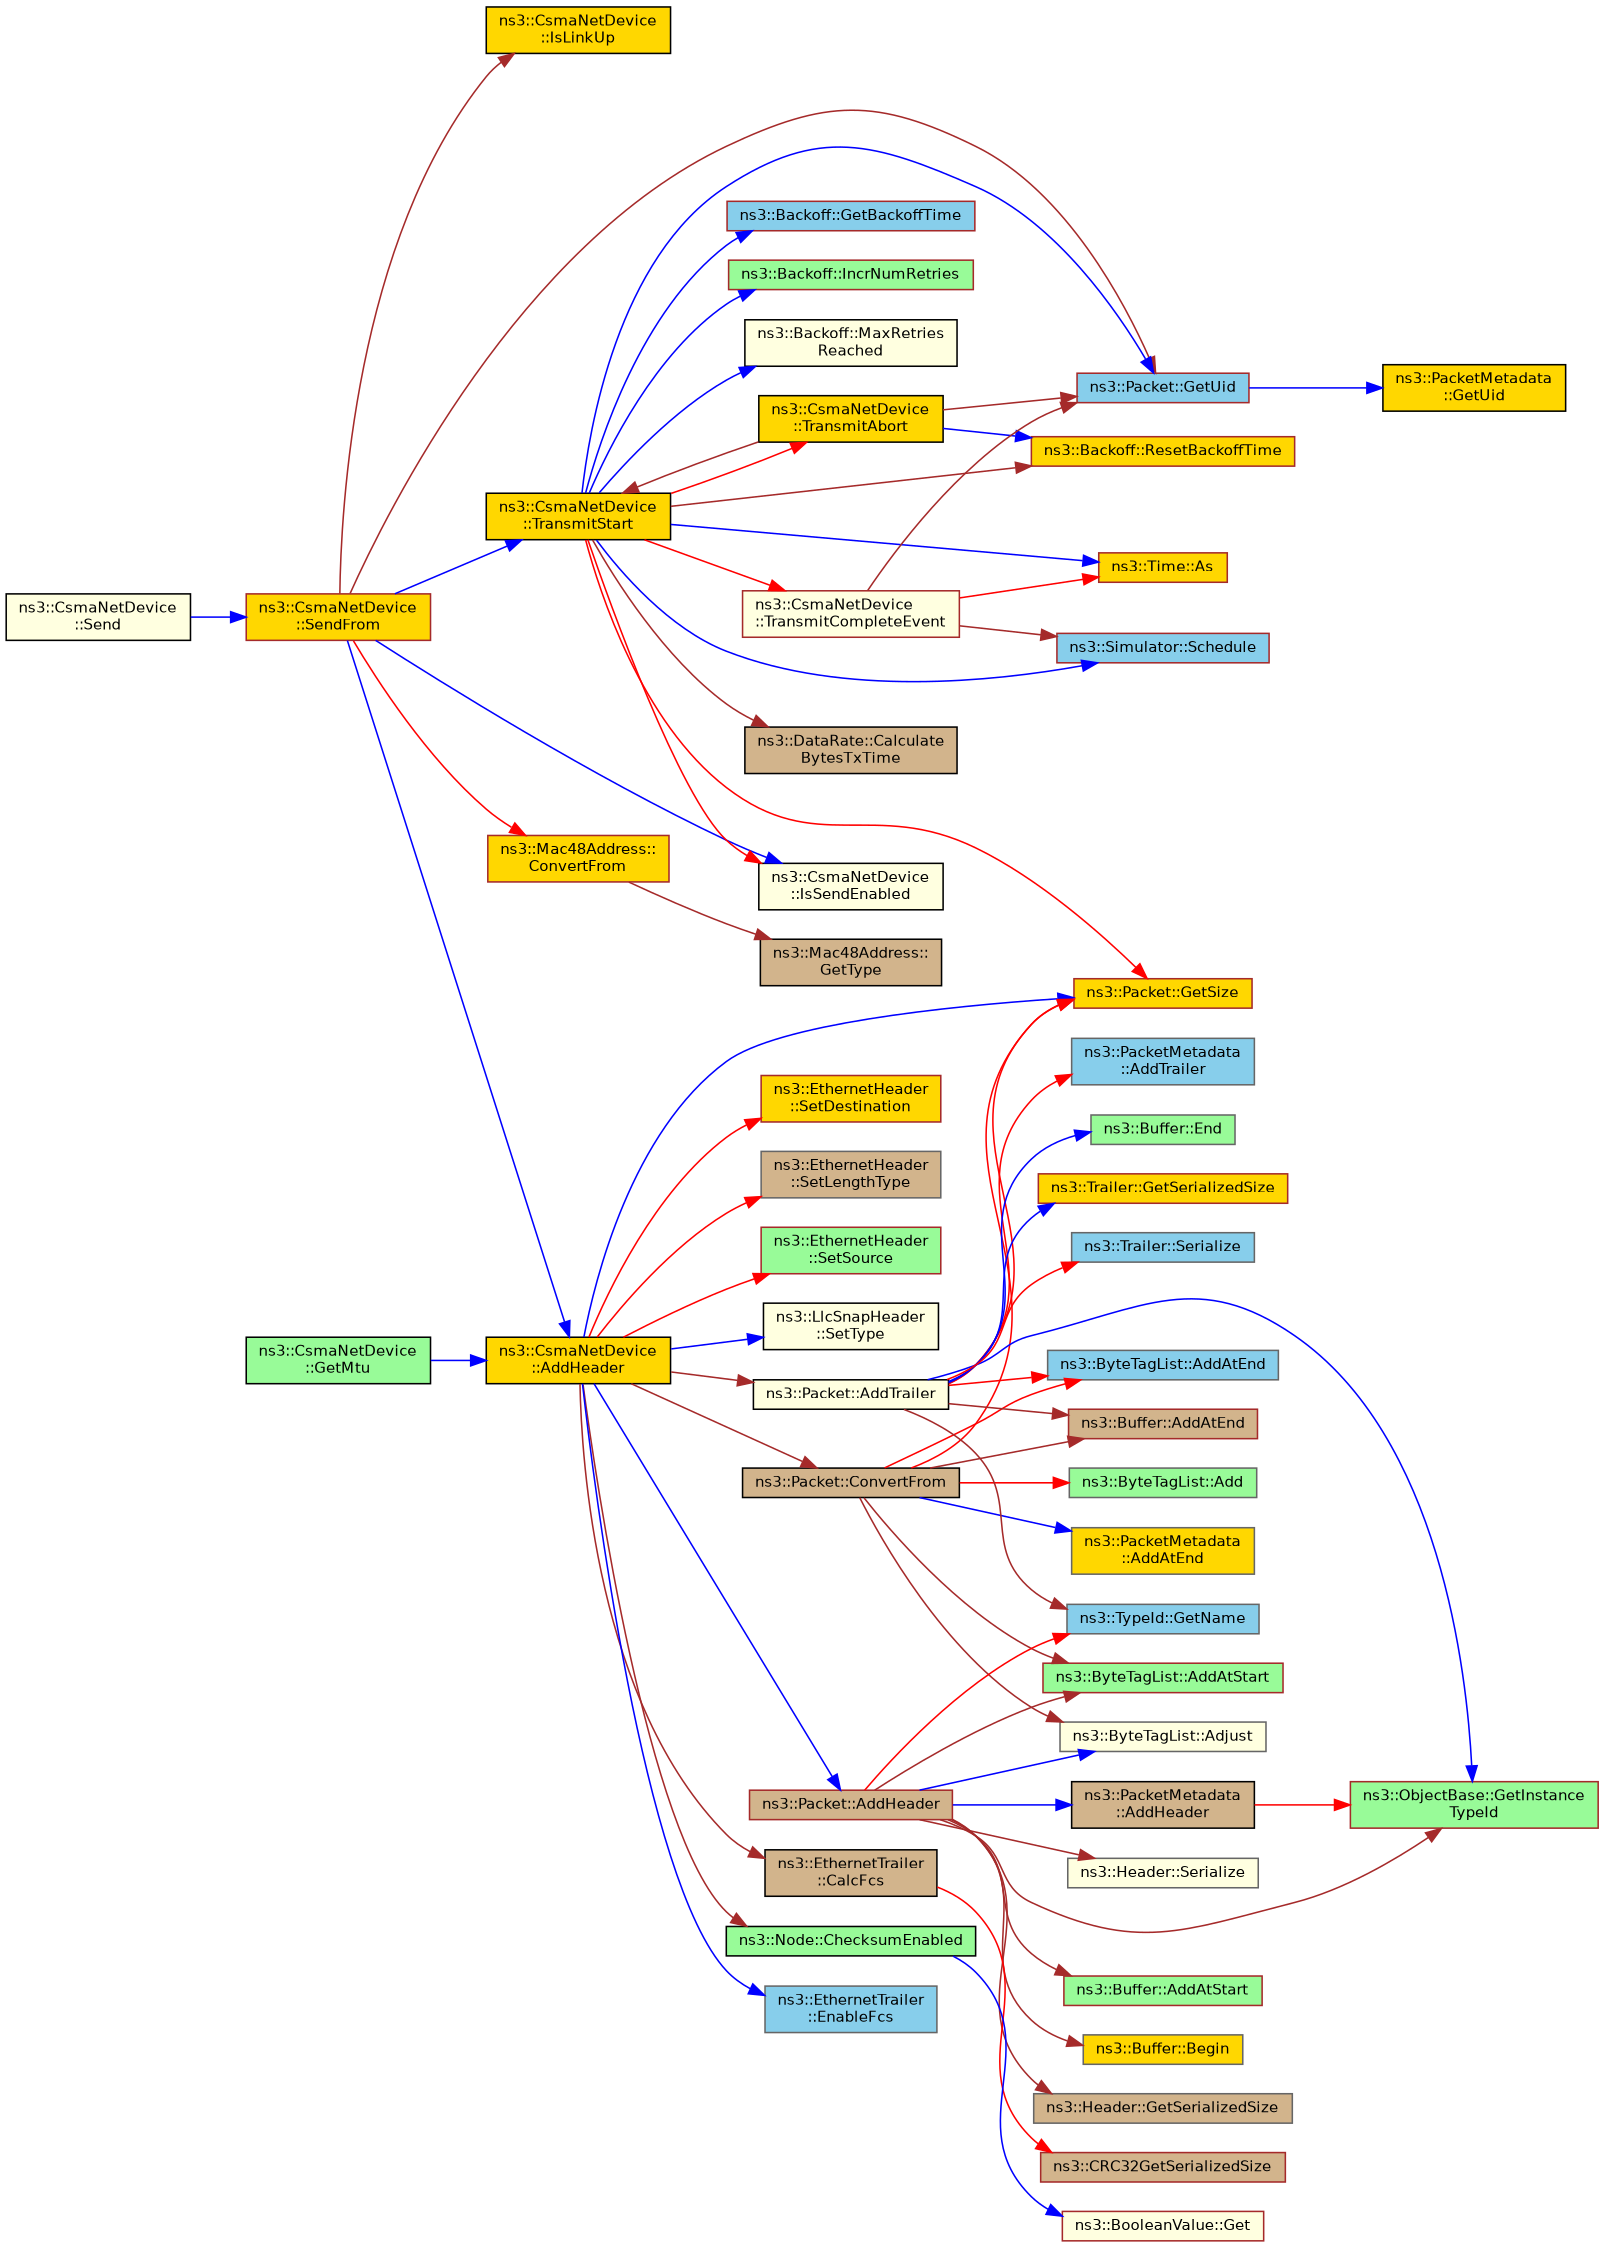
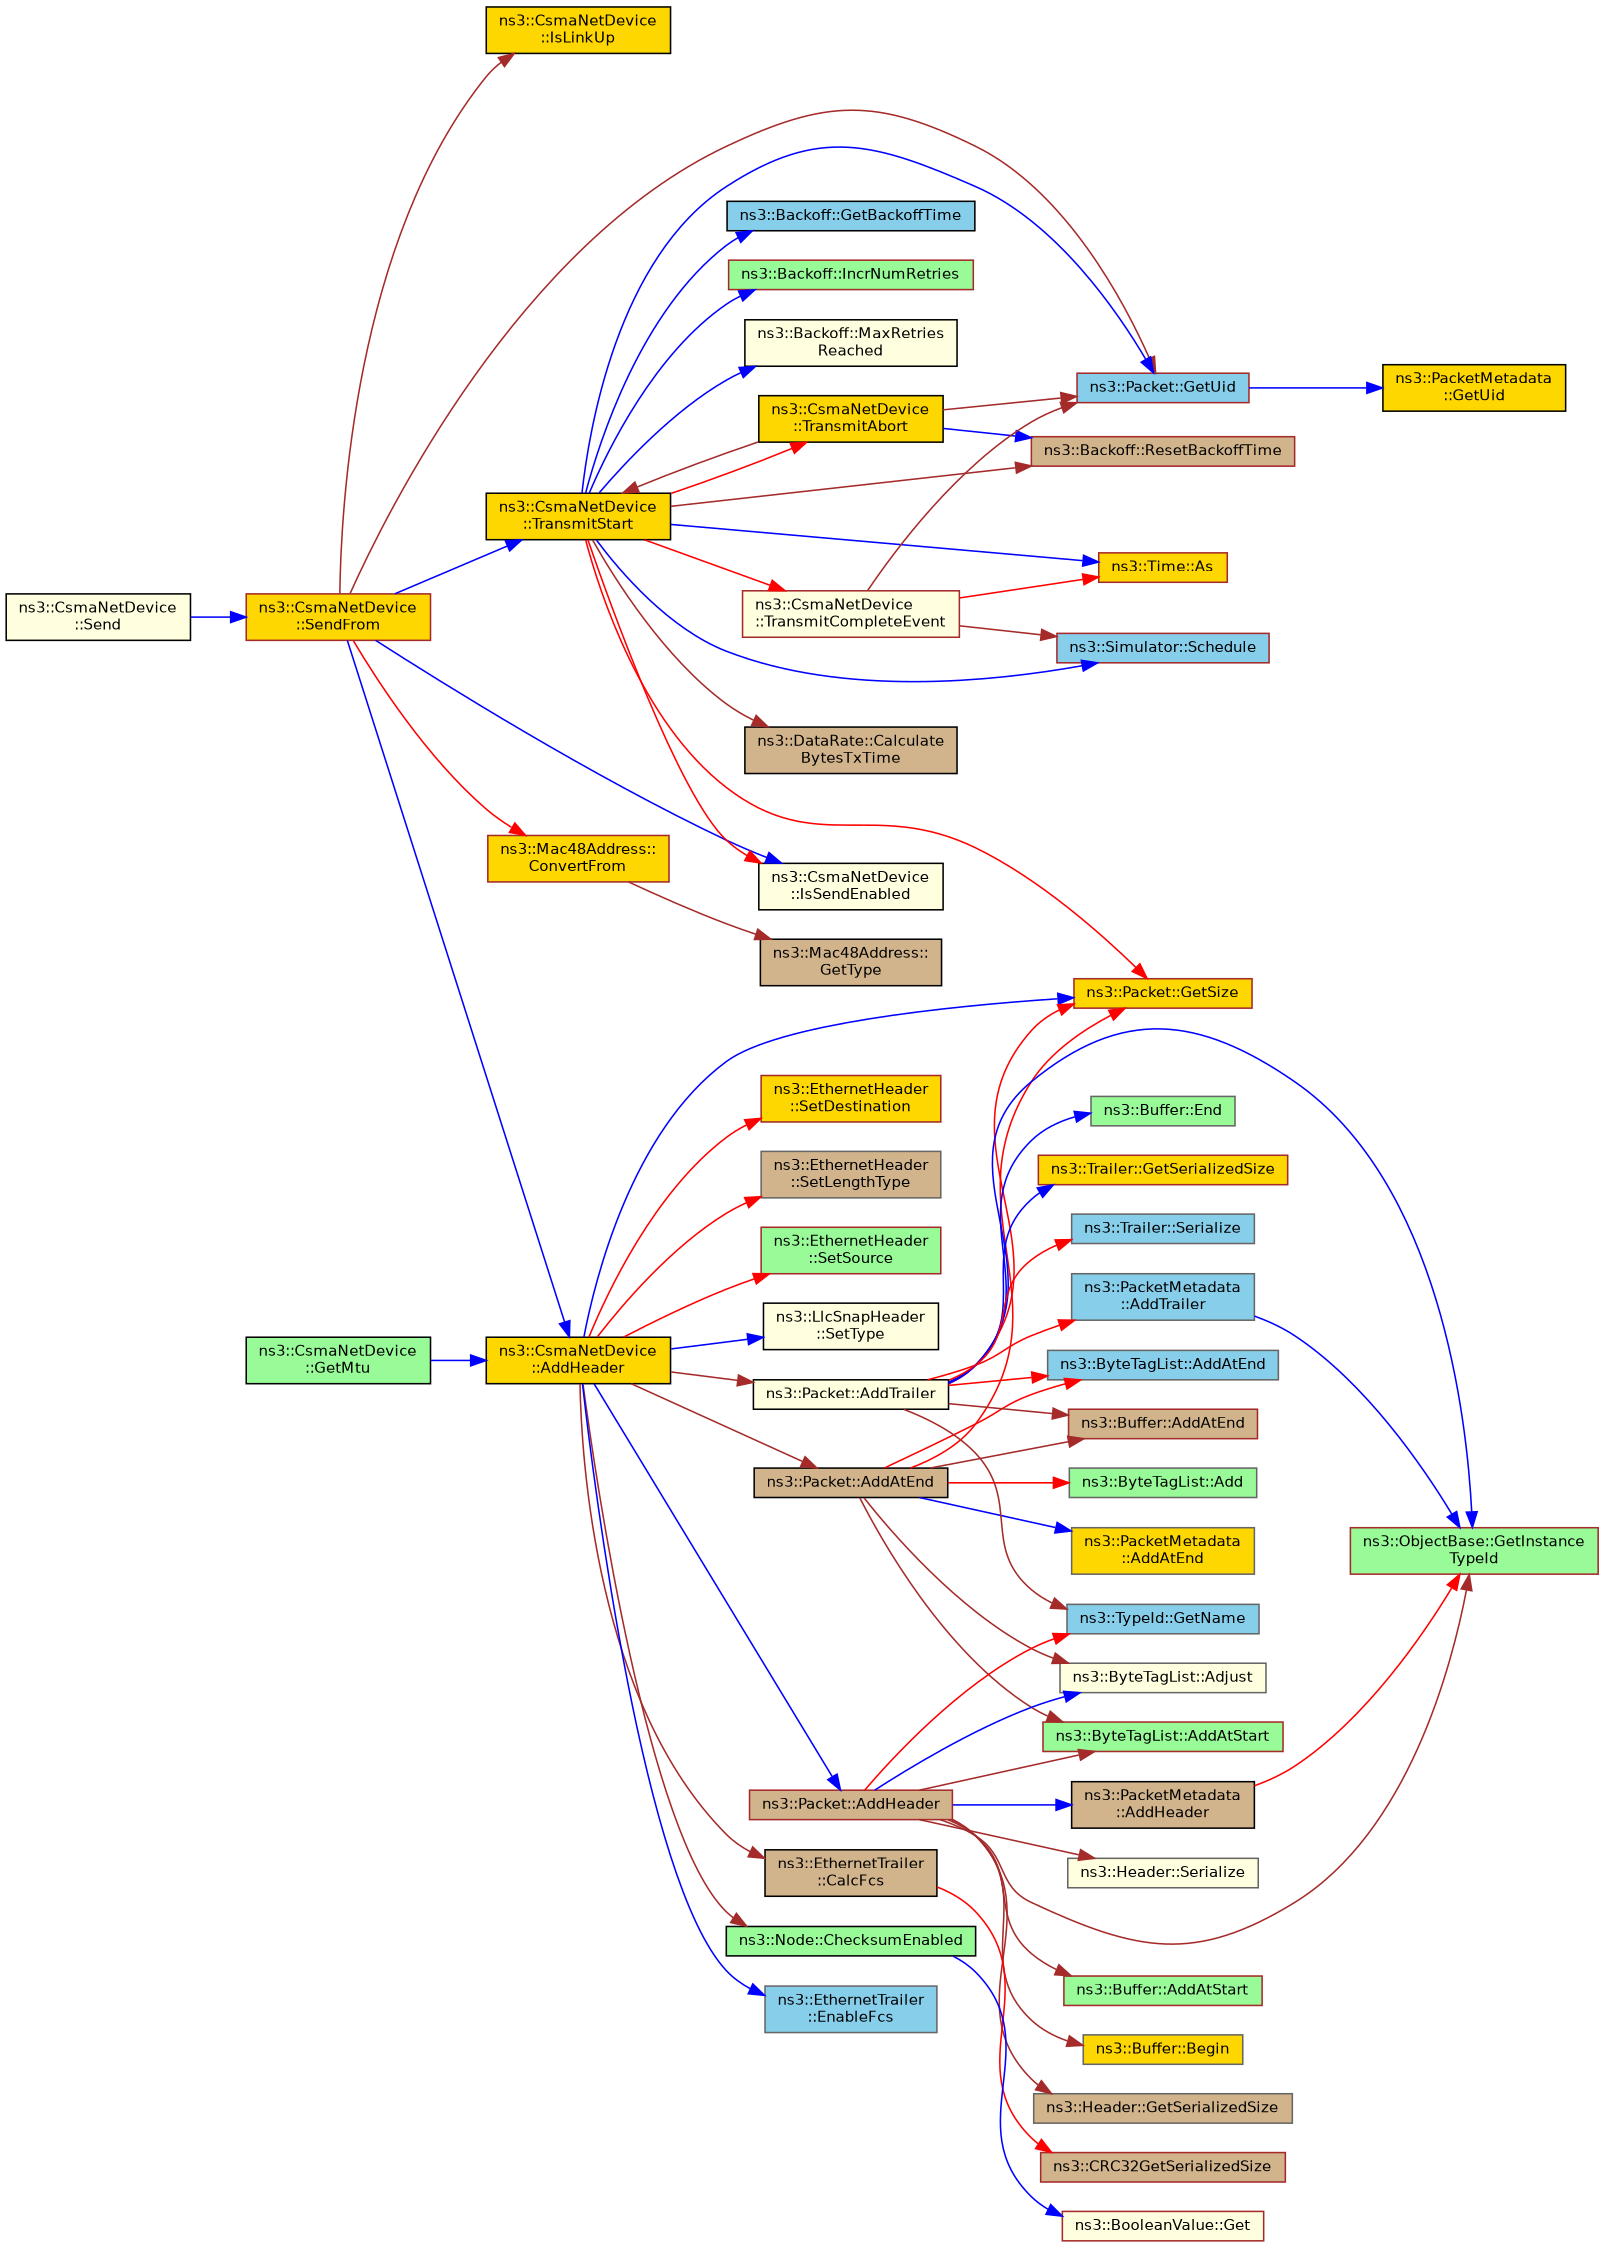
  digraph {
    rankdir=LR
    node [color=brown fillcolor=gold fontname=Helvetica fontsize=10 shape=record style=filled]
    edge [color=blue fontname=Helvetica fontsize=10 labelfontname=Helvetica labelfontsize=10 style=solid]
    n1 [color=black fillcolor=lightyellow fontcolor=black height=0.2 label="ns3::CsmaNetDevice\l::Send" width=0.4]
    n2 [height=0.2 label="ns3::CsmaNetDevice\l::SendFrom" width=0.4]
    n3 [color=black height=0.2 label="ns3::CsmaNetDevice\l::AddHeader" width=0.4]
    n4 [height=0.2 label="ns3::Mac48Address::\lConvertFrom" width=0.4]
    n5 [fillcolor=skyblue height=0.2 label="ns3::Packet::GetUid" width=0.4]
    n6 [color=black height=0.2 label="ns3::CsmaNetDevice\l::IsLinkUp" width=0.4]
    n7 [color=black fillcolor=lightyellow height=0.2 label="ns3::CsmaNetDevice\l::IsSendEnabled" width=0.4]
    n8 [color=black height=0.2 label="ns3::CsmaNetDevice\l::TransmitStart" width=0.4]
-   n9 [color=black fillcolor=tan height=0.2 label="ns3::Packet::ConvertFrom" width=0.4]
+   n9 [color=black fillcolor=tan height=0.2 label="ns3::Packet::AddAtEnd" width=0.4]
    n10 [height=0.2 label="ns3::Packet::GetSize" width=0.4]
    n11 [fillcolor=tan height=0.2 label="ns3::Packet::AddHeader" width=0.4]
    n12 [color=black fillcolor=lightyellow height=0.2 label="ns3::Packet::AddTrailer" width=0.4]
    n13 [color=black fillcolor=tan height=0.2 label="ns3::EthernetTrailer\l::CalcFcs" width=0.4]
    n14 [color=black fillcolor=palegreen height=0.2 label="ns3::Node::ChecksumEnabled" width=0.4]
    n15 [color=gray40 fillcolor=skyblue height=0.2 label="ns3::EthernetTrailer\l::EnableFcs" width=0.4]
    n16 [height=0.2 label="ns3::EthernetHeader\l::SetDestination" width=0.4]
    n17 [color=gray40 fillcolor=tan height=0.2 label="ns3::EthernetHeader\l::SetLengthType" width=0.4]
    n18 [fillcolor=palegreen height=0.2 label="ns3::EthernetHeader\l::SetSource" width=0.4]
    n19 [color=black fillcolor=lightyellow height=0.2 label="ns3::LlcSnapHeader\l::SetType" width=0.4]
    n20 [color=black fillcolor=tan height=0.2 label="ns3::Mac48Address::\lGetType" width=0.4]
    n21 [color=black height=0.2 label="ns3::PacketMetadata\l::GetUid" width=0.4]
    n22 [height=0.2 label="ns3::Time::As" width=0.4]
    n23 [color=black fillcolor=tan height=0.2 label="ns3::DataRate::Calculate\lBytesTxTime" width=0.4]
-   n24 [fillcolor=skyblue height=0.2 label="ns3::Backoff::GetBackoffTime" width=0.4]
+   n24 [color=black fillcolor=skyblue height=0.2 label="ns3::Backoff::GetBackoffTime" width=0.4]
    n25 [fillcolor=palegreen height=0.2 label="ns3::Backoff::IncrNumRetries" width=0.4]
    n26 [color=black fillcolor=lightyellow height=0.2 label="ns3::Backoff::MaxRetries\lReached" width=0.4]
-   n27 [height=0.2 label="ns3::Backoff::ResetBackoffTime" width=0.4]
+   n27 [fillcolor=tan height=0.2 label="ns3::Backoff::ResetBackoffTime" width=0.4]
    n28 [fillcolor=skyblue height=0.2 label="ns3::Simulator::Schedule" width=0.4]
    n29 [color=black height=0.2 label="ns3::CsmaNetDevice\l::TransmitAbort" width=0.4]
    n30 [fillcolor=lightyellow height=0.2 label="ns3::CsmaNetDevice\l::TransmitCompleteEvent" width=0.4]
    n31 [color=gray40 fillcolor=palegreen height=0.2 label="ns3::ByteTagList::Add" width=0.4]
    n32 [color=gray40 fillcolor=skyblue height=0.2 label="ns3::ByteTagList::AddAtEnd" width=0.4]
    n33 [color=gray40 height=0.2 label="ns3::PacketMetadata\l::AddAtEnd" width=0.4]
    n34 [fillcolor=tan height=0.2 label="ns3::Buffer::AddAtEnd" width=0.4]
    n35 [fillcolor=palegreen height=0.2 label="ns3::ByteTagList::AddAtStart" width=0.4]
    n36 [color=gray40 fillcolor=lightyellow height=0.2 label="ns3::ByteTagList::Adjust" width=0.4]
    n37 [fillcolor=palegreen height=0.2 label="ns3::Buffer::AddAtStart" width=0.4]
    n38 [color=black fillcolor=tan height=0.2 label="ns3::PacketMetadata\l::AddHeader" width=0.4]
    n39 [fillcolor=palegreen height=0.2 label="ns3::ObjectBase::GetInstance\lTypeId" width=0.4]
    n40 [color=gray40 height=0.2 label="ns3::Buffer::Begin" width=0.4]
    n41 [color=gray40 fillcolor=skyblue height=0.2 label="ns3::TypeId::GetName" width=0.4]
    n42 [color=gray40 fillcolor=tan height=0.2 label="ns3::Header::GetSerializedSize" width=0.4]
    n43 [color=gray40 fillcolor=lightyellow height=0.2 label="ns3::Header::Serialize" width=0.4]
    n44 [color=gray40 fillcolor=skyblue height=0.2 label="ns3::PacketMetadata\l::AddTrailer" width=0.4]
    n45 [color=gray40 fillcolor=palegreen height=0.2 label="ns3::Buffer::End" width=0.4]
    n46 [height=0.2 label="ns3::Trailer::GetSerializedSize" width=0.4]
    n47 [color=gray40 fillcolor=skyblue height=0.2 label="ns3::Trailer::Serialize" width=0.4]
    n48 [fillcolor=tan height=0.2 label="ns3::CRC32GetSerializedSize" width=0.4]
    n49 [fillcolor=lightyellow height=0.2 label="ns3::BooleanValue::Get" width=0.4]
    n50 [color=black fillcolor=palegreen height=0.2 label="ns3::CsmaNetDevice\l::GetMtu" width=0.4]
    n1 -> n2
    n2 -> n3
    n2 -> n4 [color=red]
    n2 -> n5 [color=brown]
    n2 -> n6 [color=brown]
    n2 -> n7
    n2 -> n8
    n3 -> n9 [color=brown]
    n3 -> n10
    n3 -> n11
    n3 -> n12 [color=brown]
    n3 -> n13 [color=brown]
    n3 -> n14 [color=brown]
    n3 -> n15
    n3 -> n16 [color=red]
    n3 -> n17 [color=red]
    n3 -> n18 [color=red]
    n3 -> n19
    n4 -> n20 [color=brown]
    n5 -> n21
    n8 -> n5
    n8 -> n7 [color=red]
    n8 -> n10 [color=red]
    n8 -> n22
    n8 -> n23 [color=brown]
    n8 -> n24
    n8 -> n25
    n8 -> n26
    n8 -> n27 [color=brown]
    n8 -> n28
    n8 -> n29 [color=red]
    n8 -> n30 [color=red]
    n9 -> n10 [color=red]
    n9 -> n31 [color=red]
    n9 -> n32 [color=red]
    n9 -> n33
    n9 -> n34 [color=brown]
    n9 -> n35 [color=brown]
    n9 -> n36 [color=brown]
    n11 -> n35 [color=brown]
    n11 -> n36
    n11 -> n37 [color=brown]
    n11 -> n38
    n11 -> n39 [color=brown]
    n11 -> n40 [color=brown]
    n11 -> n41 [color=red]
    n11 -> n42 [color=brown]
    n11 -> n43 [color=brown]
    n12 -> n10 [color=red]
    n12 -> n32 [color=red]
    n12 -> n34 [color=brown]
    n12 -> n39
    n12 -> n41 [color=brown]
    n12 -> n44 [color=red]
    n12 -> n45
    n12 -> n46
    n12 -> n47 [color=red]
    n13 -> n48 [color=red]
    n14 -> n49
    n29 -> n5 [color=brown]
    n29 -> n8 [color=brown]
    n29 -> n27
    n30 -> n5 [color=brown]
    n30 -> n22 [color=red]
    n30 -> n28 [color=brown]
    n38 -> n39 [color=red]
+   n44 -> n39
    n50 -> n3
  }
